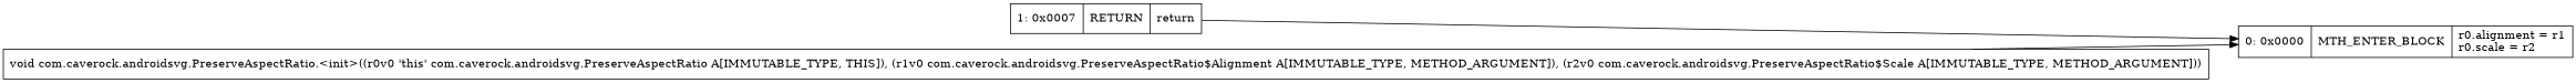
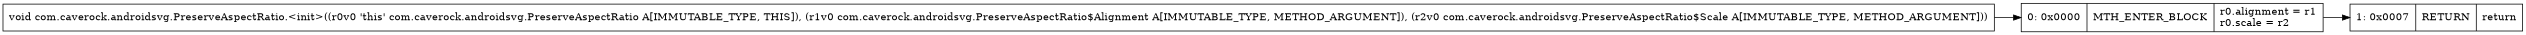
  digraph {
    rankdir=LR
    node [shape=record]
    n1 [label="{0\:\ 0x0000|MTH_ENTER_BLOCK\l|r0.alignment = r1\lr0.scale = r2\l}"]
    n2 [label="{1\:\ 0x0007|RETURN\l|return\l}"]
    n3 [label="{void com.caverock.androidsvg.PreserveAspectRatio.\<init\>((r0v0 'this' com.caverock.androidsvg.PreserveAspectRatio A[IMMUTABLE_TYPE, THIS]), (r1v0 com.caverock.androidsvg.PreserveAspectRatio$Alignment A[IMMUTABLE_TYPE, METHOD_ARGUMENT]), (r2v0 com.caverock.androidsvg.PreserveAspectRatio$Scale A[IMMUTABLE_TYPE, METHOD_ARGUMENT])) }"]
-   n2 -> n1
+   n1 -> n2
    n3 -> n1
  }
